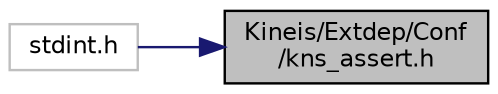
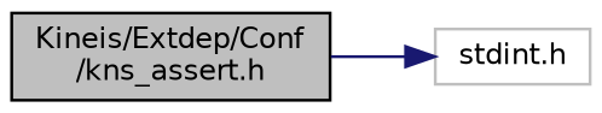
  digraph {
    rankdir=LR
    node [fontname=Helvetica fontsize=10 shape=record style=filled]
    n1 [color=black fillcolor=grey75 fontcolor=black height=0.2 label="Kineis/Extdep/Conf\l/kns_assert.h" width=0.4]
    n2 [color=grey75 fillcolor=white height=0.2 label="stdint.h" width=0.4]
-   n2 -> n1 [color=midnightblue fontname=Helvetica fontsize=10 labelfontname=Helvetica labelfontsize=10 style=solid]
+   n1 -> n2 [color=midnightblue fontname=Helvetica fontsize=10 labelfontname=Helvetica labelfontsize=10 style=solid]
  }
